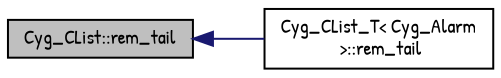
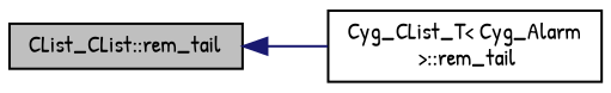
  digraph {
    rankdir=LR
    fontname="Patrick Hand"
    node [color=black fontname="Patrick Hand" fontsize=10 shape=record style=filled]
-   n1 [fillcolor=grey75 fontcolor=black height=0.2 label="Cyg_CList::rem_tail" width=0.4]
+   n1 [fillcolor=grey75 fontcolor=black height=0.2 label="CList_CList::rem_tail" width=0.4]
    n2 [fillcolor=white height=0.2 label="Cyg_CList_T\< Cyg_Alarm\l \>::rem_tail" width=0.4]
    n1 -> n2 [color=midnightblue dir=back fontname="Patrick Hand" fontsize=10 labelfontname=Helvetica labelfontsize=10 style=solid]
  }
